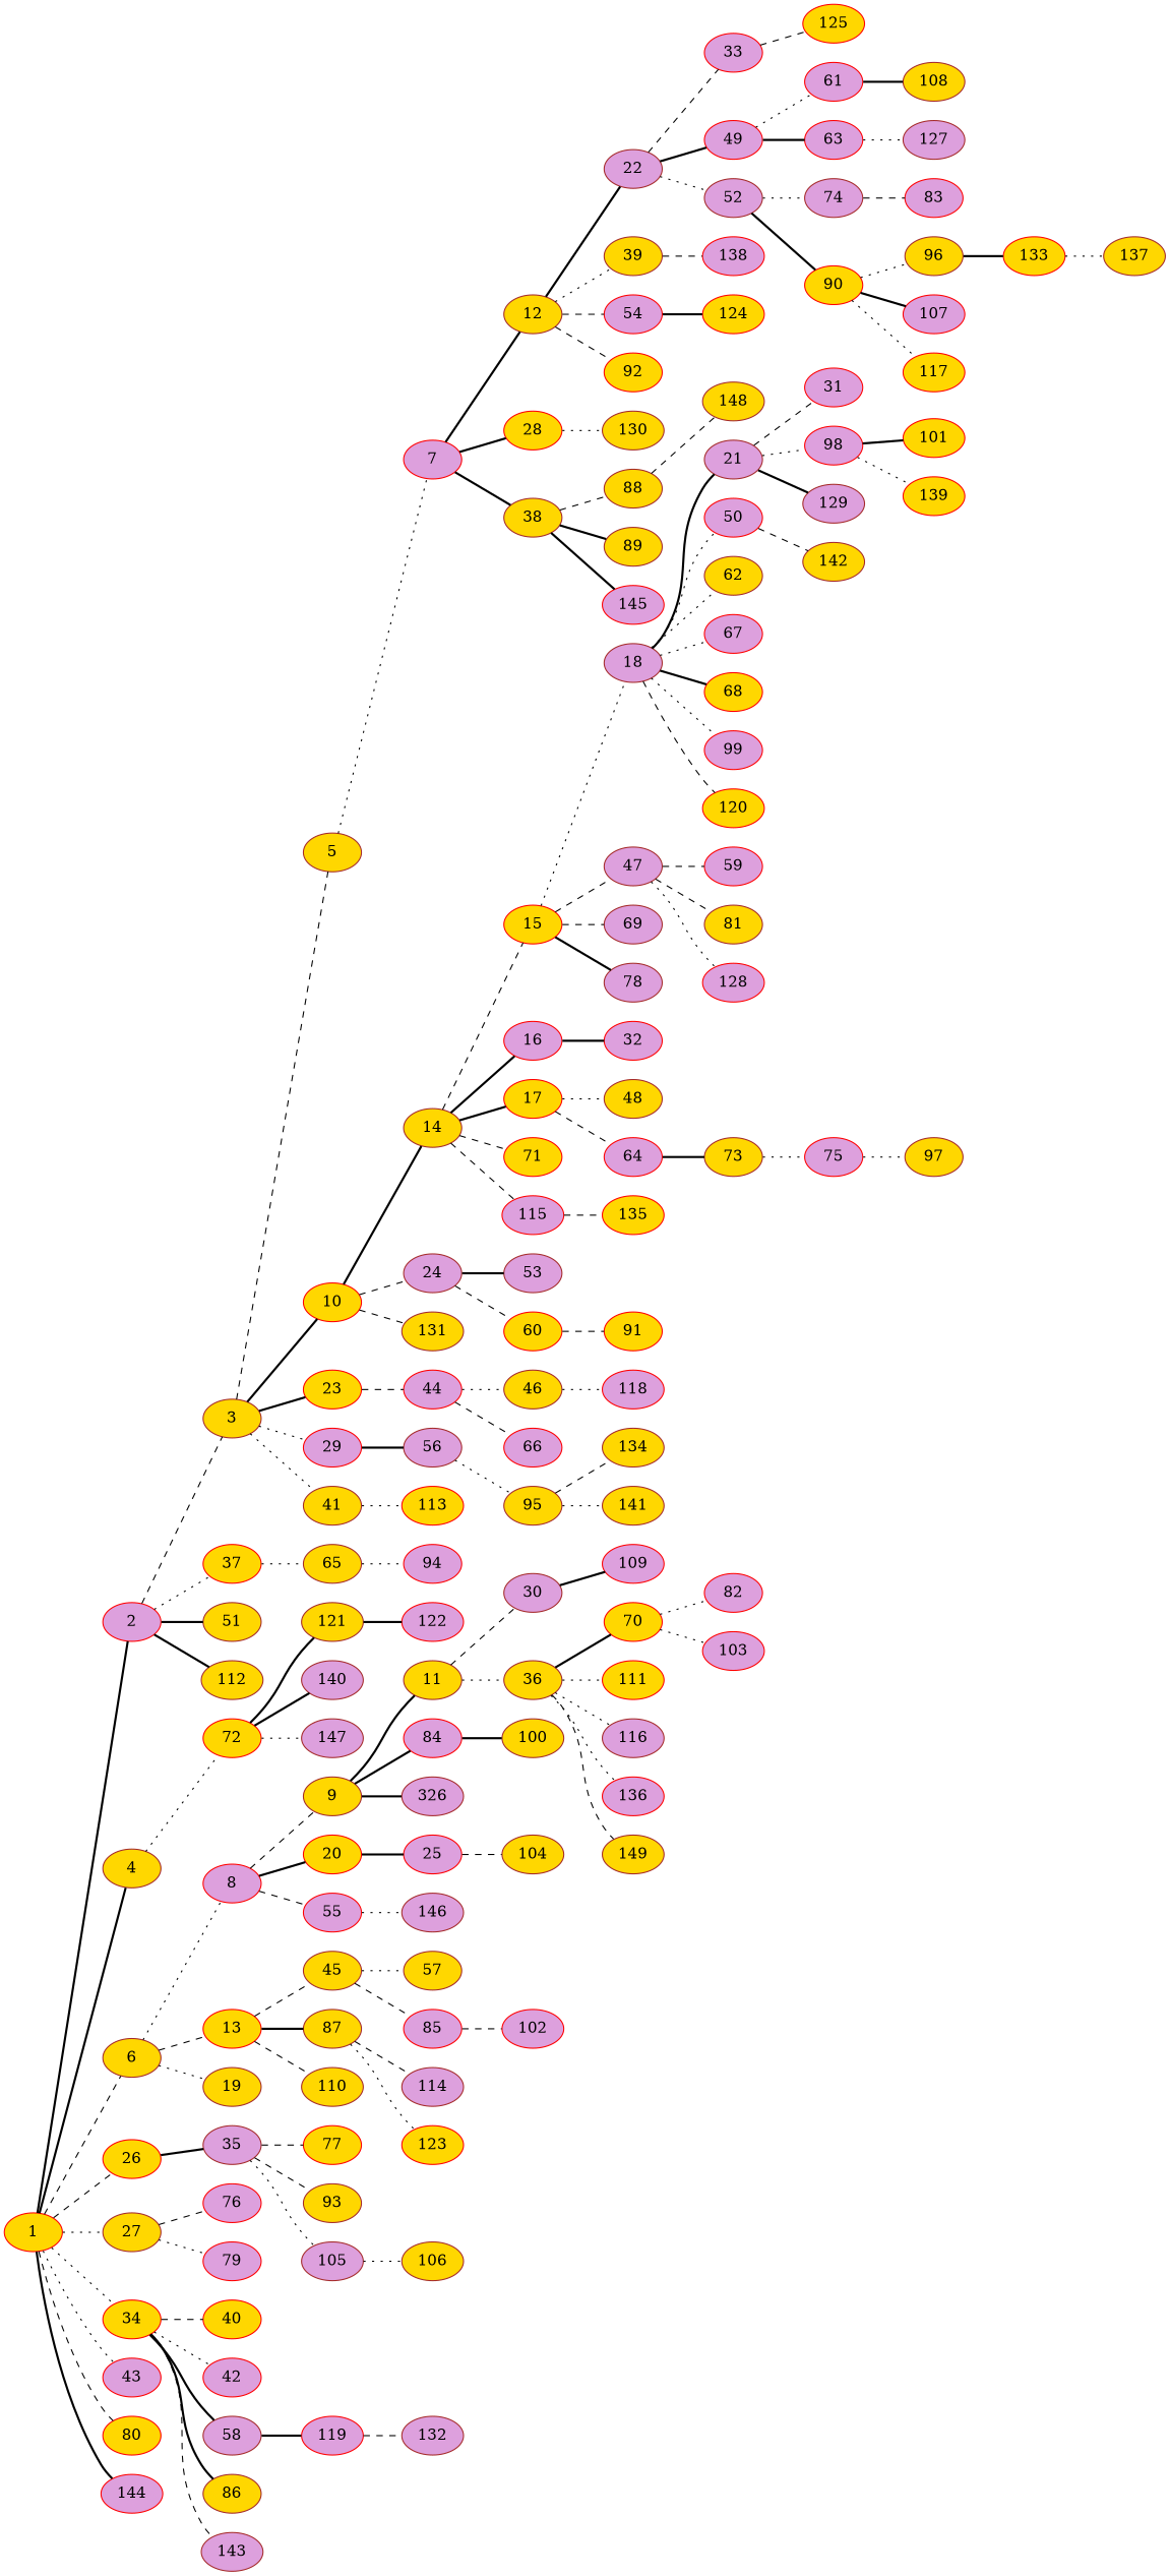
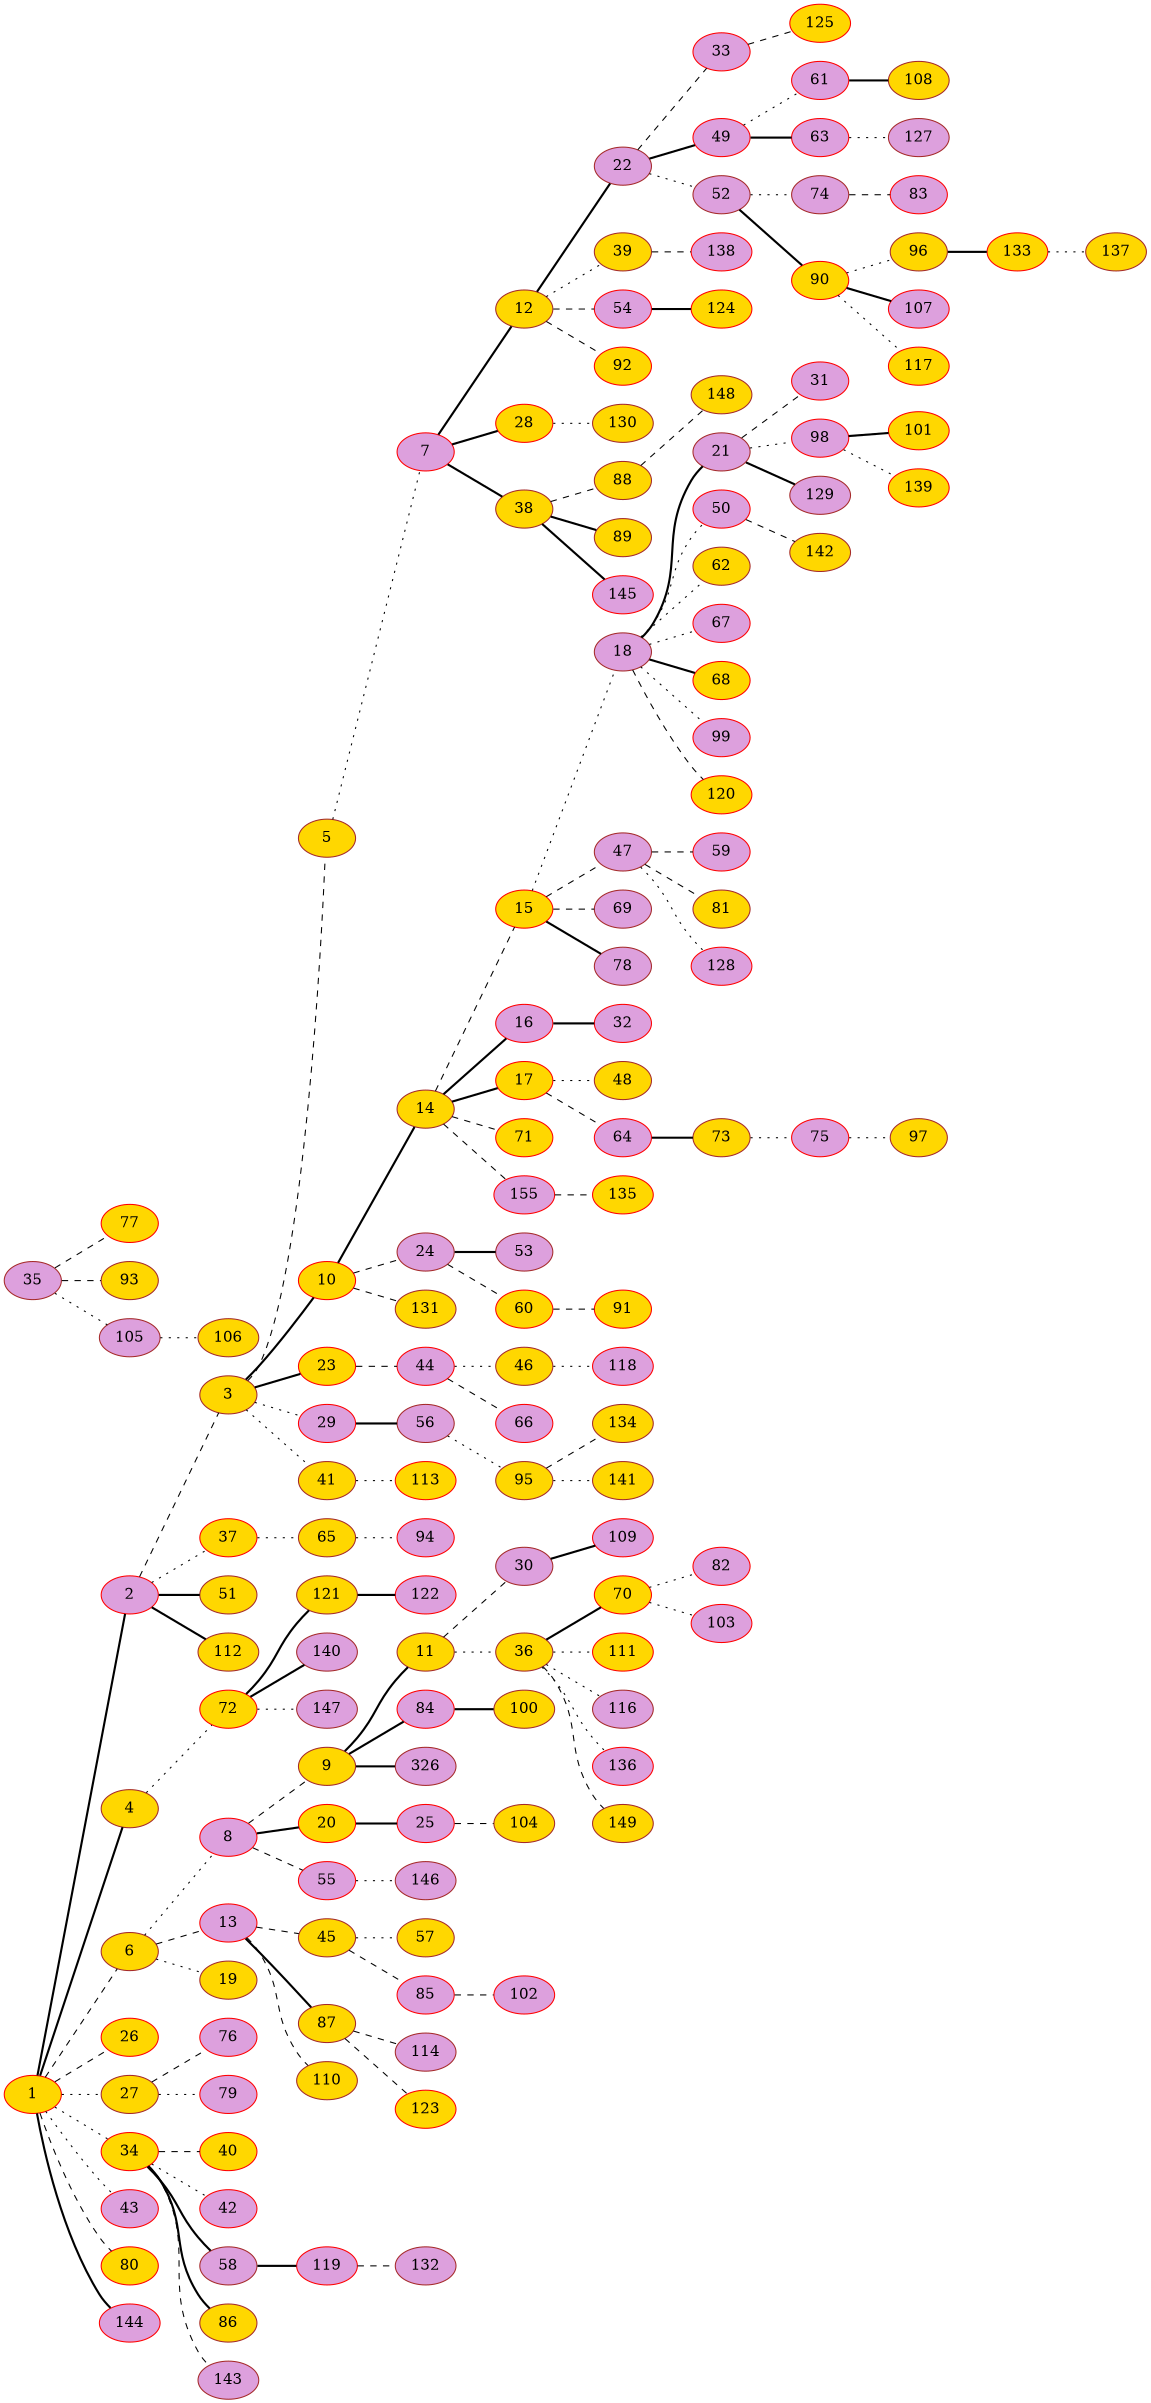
  graph {
    rankdir=LR
    node [color=red fillcolor=gold style=filled]
    edge [style=dashed]
    2 [fillcolor=plum]
    1
    4 [color=brown]
    6 [color=brown]
    26
    27 [color=brown]
    34
    43 [fillcolor=plum]
    80
    144 [fillcolor=plum]
    3 [color=brown]
    37
    51 [color=brown]
    112 [color=brown]
    72
    8 [fillcolor=plum]
-   13
+   13 [fillcolor=plum]
    19 [color=brown]
    35 [color=brown fillcolor=plum]
    76 [fillcolor=plum]
    79 [fillcolor=plum]
    40
    42 [fillcolor=plum]
    58 [color=brown fillcolor=plum]
    86 [color=brown]
    143 [color=brown fillcolor=plum]
    5 [color=brown]
    10
    23
    29 [fillcolor=plum]
    41 [color=brown]
    65 [color=brown]
    7 [fillcolor=plum]
    14 [color=brown]
    24 [color=brown fillcolor=plum]
    131 [color=brown]
    44 [fillcolor=plum]
    56 [color=brown fillcolor=plum]
    113
    121 [color=brown]
    140 [color=brown fillcolor=plum]
    147 [color=brown fillcolor=plum]
    12 [color=brown]
    28
    38 [color=brown]
    9 [color=brown]
    20
    55 [fillcolor=plum]
    45 [color=brown]
    87 [color=brown]
    110 [color=brown]
    22 [color=brown fillcolor=plum]
    39 [color=brown]
    54 [fillcolor=plum]
    92
    130 [color=brown]
    88 [color=brown]
    89 [color=brown]
    145 [fillcolor=plum]
    11 [color=brown]
    84 [fillcolor=plum]
    n62 [color=brown fillcolor=plum label=326]
    25 [fillcolor=plum]
    146 [color=brown fillcolor=plum]
    30 [color=brown fillcolor=plum]
    36 [color=brown]
    100 [color=brown]
    15
    16 [fillcolor=plum]
    17
    71
-   115 [fillcolor=plum]
+   115 [fillcolor=plum label=155]
    53 [color=brown fillcolor=plum]
    60
    109 [fillcolor=plum]
    70
    111
    116 [color=brown fillcolor=plum]
    136 [fillcolor=plum]
    149 [color=brown]
    33 [fillcolor=plum]
    49 [fillcolor=plum]
    52 [color=brown fillcolor=plum]
    138 [fillcolor=plum]
    124
    57 [color=brown]
    85 [fillcolor=plum]
    114 [color=brown fillcolor=plum]
    123
    18 [color=brown fillcolor=plum]
    47 [color=brown fillcolor=plum]
    69 [color=brown fillcolor=plum]
    78 [color=brown fillcolor=plum]
    32 [fillcolor=plum]
    48 [color=brown]
    64 [fillcolor=plum]
    135
    21 [color=brown fillcolor=plum]
    50 [fillcolor=plum]
    62 [color=brown]
    67 [fillcolor=plum]
    68
    99 [fillcolor=plum]
    120
    59 [fillcolor=plum]
    81 [color=brown]
    128 [fillcolor=plum]
    73 [color=brown]
    31 [fillcolor=plum]
    98 [fillcolor=plum]
    129 [color=brown fillcolor=plum]
    142 [color=brown]
    104 [color=brown]
    101
    139
    125
    61 [fillcolor=plum]
    63 [fillcolor=plum]
    74 [color=brown fillcolor=plum]
    90
    46 [color=brown]
    66 [fillcolor=plum]
    91
    77
    93 [color=brown]
    105 [color=brown fillcolor=plum]
    95 [color=brown]
    119 [fillcolor=plum]
    106 [color=brown]
    82 [fillcolor=plum]
    103 [fillcolor=plum]
    94 [fillcolor=plum]
    148 [color=brown]
    118 [fillcolor=plum]
    102 [fillcolor=plum]
    108 [color=brown]
    127 [color=brown fillcolor=plum]
    83 [fillcolor=plum]
    96 [color=brown]
    107 [fillcolor=plum]
    117
    134 [color=brown]
    141 [color=brown]
    132 [color=brown fillcolor=plum]
    75 [fillcolor=plum]
    122 [fillcolor=plum]
    97 [color=brown]
    133
    137 [color=brown]
    2 -- 3
    2 -- 37 [style=dotted]
    2 -- 51 [style=bold]
    2 -- 112 [style=bold]
    1 -- 2 [style=bold]
    1 -- 4 [style=bold]
    1 -- 6
    1 -- 26
    1 -- 27 [style=dotted]
    1 -- 34 [style=dotted]
    1 -- 43 [style=dotted]
    1 -- 80
    1 -- 144 [style=bold]
    4 -- 72 [style=dotted]
    6 -- 8 [style=dotted]
    6 -- 13
    6 -- 19 [style=dotted]
-   26 -- 35 [style=bold]
    27 -- 76
    27 -- 79 [style=dotted]
    34 -- 40
    34 -- 42 [style=dotted]
    34 -- 58 [style=bold]
    34 -- 86 [style=bold]
    34 -- 143
    3 -- 5
    3 -- 10 [style=bold]
    3 -- 23 [style=bold]
    3 -- 29 [style=dotted]
    3 -- 41 [style=dotted]
    37 -- 65 [style=dotted]
    72 -- 121 [style=bold]
    72 -- 140 [style=bold]
    72 -- 147 [style=dotted]
    8 -- 9
    8 -- 20 [style=bold]
    8 -- 55
    13 -- 45
    13 -- 87 [style=bold]
    13 -- 110
    35 -- 77
    35 -- 93
    35 -- 105 [style=dotted]
    58 -- 119 [style=bold]
    5 -- 7 [style=dotted]
    10 -- 14 [style=bold]
    10 -- 24
    10 -- 131
    23 -- 44
    29 -- 56 [style=bold]
    41 -- 113 [style=dotted]
    65 -- 94 [style=dotted]
    7 -- 12 [style=bold]
    7 -- 28 [style=bold]
    7 -- 38 [style=bold]
    14 -- 15
    14 -- 16 [style=bold]
    14 -- 17 [style=bold]
    14 -- 71
    14 -- 115
    24 -- 53 [style=bold]
    24 -- 60
    44 -- 46 [style=dotted]
    44 -- 66
    56 -- 95 [style=dotted]
    121 -- 122 [style=bold]
    12 -- 22 [style=bold]
    12 -- 39 [style=dotted]
    12 -- 54
    12 -- 92
    28 -- 130 [style=dotted]
    38 -- 88
    38 -- 89 [style=bold]
    38 -- 145 [style=bold]
    9 -- 11 [style=bold]
    9 -- 84 [style=bold]
    9 -- n62 [style=bold]
    20 -- 25 [style=bold]
    55 -- 146 [style=dotted]
    45 -- 57 [style=dotted]
    45 -- 85
    87 -- 114
-   87 -- 123 [style=dotted]
+   87 -- 123
    22 -- 33
    22 -- 49 [style=bold]
    22 -- 52 [style=dotted]
    39 -- 138
    54 -- 124 [style=bold]
    88 -- 148
    11 -- 30
    11 -- 36 [style=dotted]
    84 -- 100 [style=bold]
    25 -- 104
    30 -- 109 [style=bold]
    36 -- 70 [style=bold]
    36 -- 111 [style=dotted]
    36 -- 116 [style=dotted]
    36 -- 136 [style=dotted]
    36 -- 149
    15 -- 18 [style=dotted]
    15 -- 47
    15 -- 69
    15 -- 78 [style=bold]
    16 -- 32 [style=bold]
    17 -- 48 [style=dotted]
    17 -- 64
    115 -- 135
    60 -- 91
    70 -- 82 [style=dotted]
    70 -- 103 [style=dotted]
    33 -- 125
    49 -- 61 [style=dotted]
    49 -- 63 [style=bold]
    52 -- 74 [style=dotted]
    52 -- 90 [style=bold]
    85 -- 102
    18 -- 21 [style=bold]
    18 -- 50 [style=dotted]
    18 -- 62 [style=dotted]
    18 -- 67 [style=dotted]
    18 -- 68 [style=bold]
    18 -- 99 [style=dotted]
    18 -- 120
    47 -- 59
    47 -- 81
    47 -- 128 [style=dotted]
    64 -- 73 [style=bold]
    21 -- 31
    21 -- 98 [style=dotted]
    21 -- 129 [style=bold]
    50 -- 142
    73 -- 75 [style=dotted]
    98 -- 101 [style=bold]
    98 -- 139 [style=dotted]
    61 -- 108 [style=bold]
    63 -- 127 [style=dotted]
    74 -- 83
    90 -- 96 [style=dotted]
    90 -- 107 [style=bold]
    90 -- 117 [style=dotted]
    46 -- 118 [style=dotted]
    105 -- 106 [style=dotted]
    95 -- 134
    95 -- 141 [style=dotted]
    119 -- 132
    96 -- 133 [style=bold]
    75 -- 97 [style=dotted]
    133 -- 137 [style=dotted]
  }
